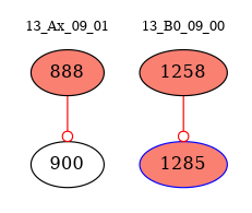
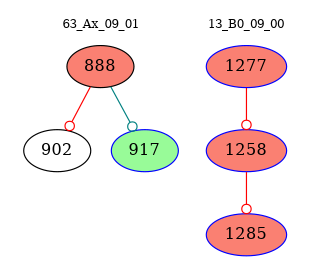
  digraph {
    node [color=blue fillcolor=salmon style=filled]
    edge [arrowhead=odot color=red]
-   n1 [color=black fillcolor=white label=900]
+   n1 [color=black fillcolor=white label=902]
    n2 [color=black label=888]
-   n5 [color=black label=1258]
+   n3 [fillcolor=palegreen label=917]
+   n4 [label=1277]
+   n5 [label=1258]
    n6 [label=1285]
    subgraph cluster_1 {
      color=white
      fontsize=10
-     label="13_Ax_09_01"
+     label="63_Ax_09_01"
      n1
      n2
+     n3
    }
    subgraph cluster_2 {
      color=white
      fontsize=10
      label="13_B0_09_00"
+     n4
      n5
      n6
    }
    n2 -> n1
+   n2 -> n3 [color=teal]
+   n4 -> n5
    n5 -> n6
  }
